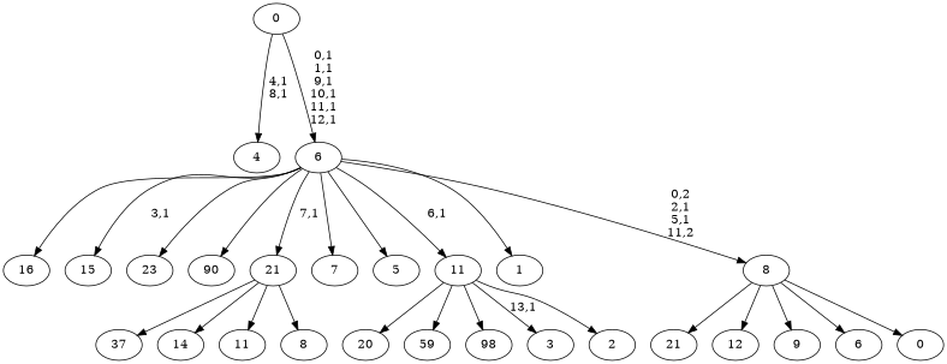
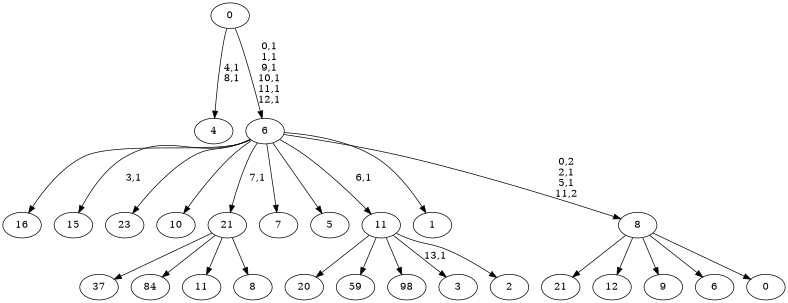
  digraph {
    n1 [label=21]
    n2 [label=20]
    n3 [label=59]
    n4 [label=98]
    n5 [label=37]
    n6 [label=16]
    n7 [label=15]
-   n8 [label=14]
+   n8 [label=84]
    n9 [label=23]
    n10 [label=12]
    n11 [label=11]
-   n12 [label=90]
+   n12 [label=10]
    n13 [label=9]
    n14 [label=8]
    21
    n16 [label=7]
    n17 [label=6]
    n18 [label=5]
    n19 [label=4]
    n20 [label=3]
    n21 [label=2]
    11
    n23 [label=1]
    n24 [label=0]
    8
    6
    0
    21 -> n5
    21 -> n8
    21 -> n11
    21 -> n14
    11 -> n2
    11 -> n3
    11 -> n4
    11 -> n20 [label="13,1"]
    11 -> n21
    8 -> n1
    8 -> n10
    8 -> n13
    8 -> n17
    8 -> n24
    6 -> n6
    6 -> n7 [label="3,1"]
    6 -> n9
    6 -> n12
    6 -> 21 [label="7,1"]
    6 -> n16
    6 -> n18
    6 -> 11 [label="6,1"]
    6 -> n23
    6 -> 8 [label="0,2\n2,1\n5,1\n11,2"]
    0 -> n19 [label="4,1\n8,1"]
    0 -> 6 [label="0,1\n1,1\n9,1\n10,1\n11,1\n12,1"]
  }
